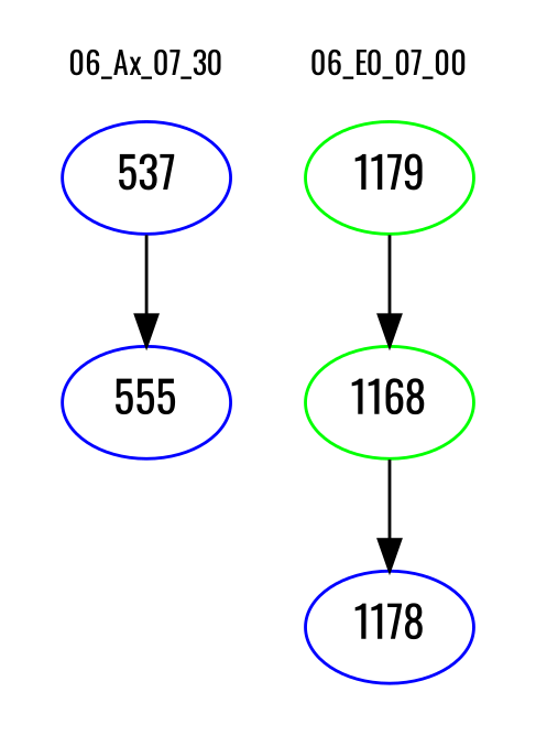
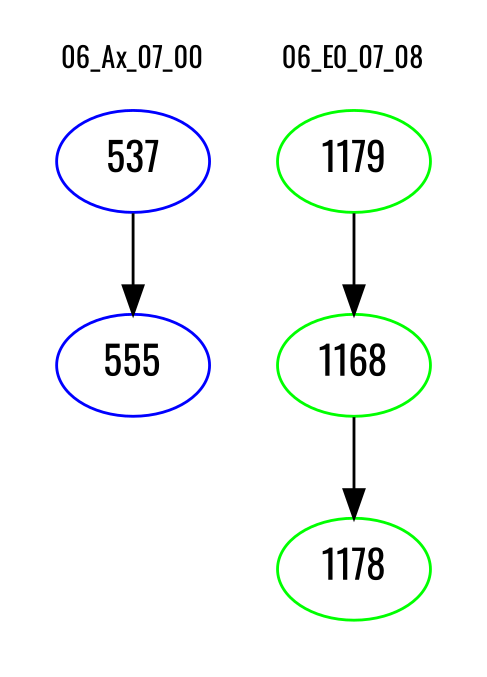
  digraph {
    fontname=Oswald
    node [color=blue fontname=Oswald]
    edge [color=black fontname=Oswald]
    n1 [label=537]
    n2 [label=555]
    n3 [color=green label=1179]
    n4 [color=green label=1168]
-   n5 [label=1178]
+   n5 [color=green label=1178]
    subgraph cluster_1 {
      color=white
      fontsize=10
-     label="06_Ax_07_30"
+     label="06_Ax_07_00"
      n1
      n2
    }
    subgraph cluster_2 {
      color=white
      fontsize=10
-     label="06_E0_07_00"
+     label="06_E0_07_08"
      n3
      n4
      n5
    }
    n1 -> n2
    n3 -> n4
    n4 -> n5
  }
